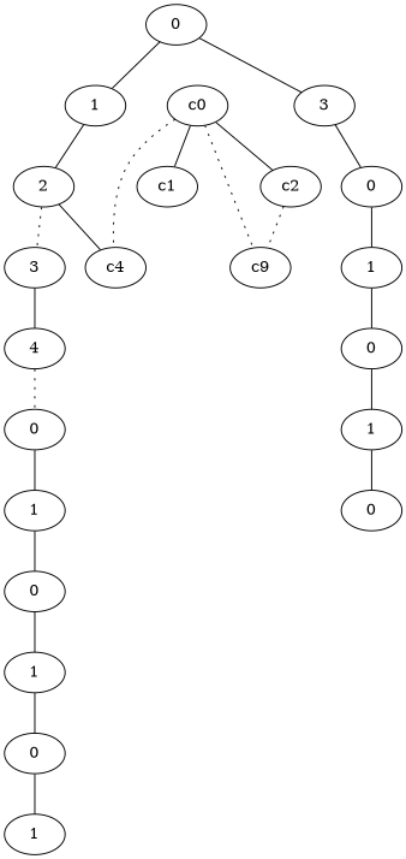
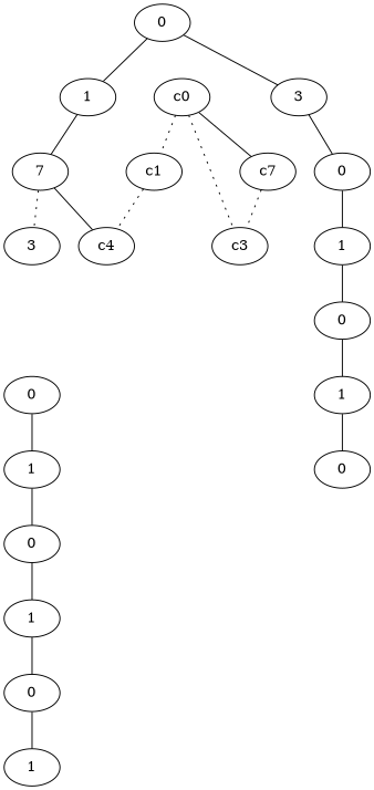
  graph {
    n1 [label=0]
    n2 [label=1]
    n3 [label=3]
-   n4 [label=2]
+   n4 [label=7]
    n5 [label=0]
    n6 [label=3]
    c4
-   n8 [label=4]
    n9 [label=0]
    n10 [label=1]
    n11 [label=0]
    n12 [label=1]
    n13 [label=0]
    n14 [label=1]
    n15 [label=1]
    n16 [label=0]
    n17 [label=1]
    n18 [label=0]
    c0
    c1
-   c3 [label=c9]
-   c2
+   c3
+   c2 [label=c7]
    n1 -- n2
    n1 -- n3
    n2 -- n4
    n3 -- n5
    n4 -- n6 [style=dotted]
    n4 -- c4
    n5 -- n15
-   n6 -- n8
-   n8 -- n9 [style=dotted]
    n9 -- n10
    n10 -- n11
    n11 -- n12
    n12 -- n13
    n13 -- n14
    n15 -- n16
    n16 -- n17
    n17 -- n18
-   c0 -- c4 [style=dotted]
-   c0 -- c1
+   c1 -- c4 [style=dotted]
+   c0 -- c1 [style=dotted]
    c0 -- c3 [style=dotted]
    c0 -- c2
    c2 -- c3 [style=dotted]
  }
